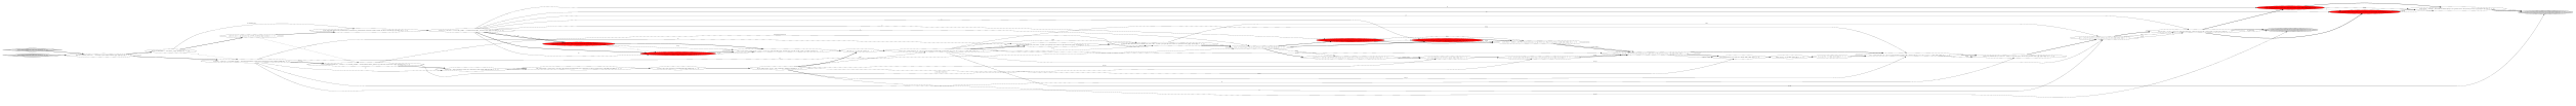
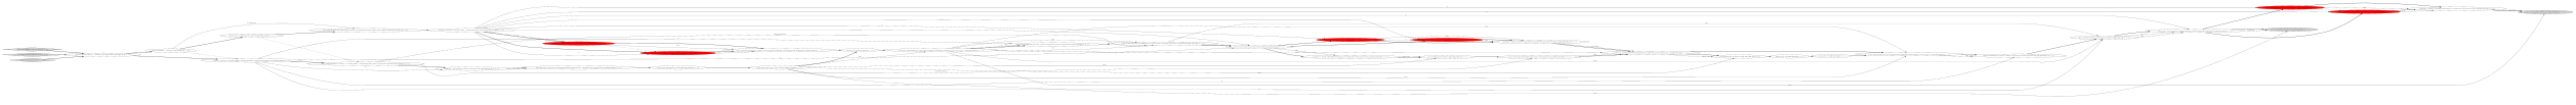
  digraph {
    rankdir=LR
    fontname="Liberation Sans"
    node [fillcolor=white shape=ellipse style=filled fontname="Liberation Sans"]
    edge [style=solid fontname="Liberation Sans"]
    n1 [label="contentStore = OBJECT_MAPPER.readValue(body,new TypeReference<Map<String,String>>(){})@@@17@@@['0', '0', '1']"]
    n2 [label="Assert.assertEquals(contentStore,map1)@@@20@@@['0', '0', '1']"]
    n3 [fillcolor=red label="body = get(uri,null,Response.Status.OK.getStatusCode(),true)@@@26@@@['0', '1', '0']"]
    n4 [label="contentStore = OBJECT_MAPPER.readValue(body,new TypeReference<Map<String,String>>(){})@@@27@@@['1', '1', '0']"]
    n5 [label="Map<String,String> map1 = new HashMap<>()@@@11@@@['0', '0', '1']"]
    n6 [label="Entity entity = Entity.entity(OBJECT_MAPPER.writeValueAsString(map1),MediaType.APPLICATION_JSON_TYPE)@@@13@@@['1', '1', '1']"]
    n7 [label="map1.put(\"k1\",\"v1\")@@@12@@@['1', '1', '1']"]
    n8 [label="entity = Entity.entity(OBJECT_MAPPER.writeValueAsString(map1),MediaType.APPLICATION_JSON_TYPE)@@@28@@@['1', '1', '1']"]
    n9 [label="Assert.assertEquals(contentStore,map1)@@@25@@@['0', '0', '1']"]
    n10 [fillcolor=lightgray label="Assert.assertEquals(contentStore,map1)@@@34@@@['0', '0', '1']"]
    n11 [label="System.out.println(\"Start test :\" + TestHelper.getTestMethodName())@@@3@@@['1', '1', '1']"]
    n12 [label="String workflowName = \"Workflow_0\"@@@4@@@['1', '1', '0']"]
    n13 [label="String uri = \"clusters/\" + CLUSTER_NAME + \"/workflows/Workflow_0/jobs/Job_0/tasks/0/userContent\"@@@4@@@['0', '0', '1']"]
    n14 [label="driver.pollForWorkflowState(workflowName,TaskState.IN_PROGRESS,TaskState.COMPLETED,TaskState.FAILED)@@@6@@@['1', '1', '0']"]
    n15 [label="String uri = \"clusters/\" + CLUSTER_NAME + \"/workflows/Workflow_0/userContent\"@@@7@@@['1', '1', '0']"]
    n16 [fillcolor=lightgray label="Assert.assertEquals(contentStore,map1)@@@30@@@['1', '1', '0']"]
    n17 [label="body = get(uri,Response.Status.OK.getStatusCode(),true)@@@30@@@['1', '1', '1']"]
    n18 [label="contentStore = OBJECT_MAPPER.readValue(body,new TypeReference<Map<String,String>>(){})@@@31@@@['1', '1', '1']"]
    n19 [label="post(uri,ImmutableMap.of(\"command\",\"update\"),entity,Response.Status.OK.getStatusCode())@@@14@@@['1', '1', '1']"]
    n20 [label="post(uriTaskDoesNotExist,ImmutableMap.of(\"command\",\"update\"),entity,Response.Status.OK.getStatusCode())@@@15@@@['1', '1', '1']"]
    n21 [label="Assert.assertTrue(contentStore.isEmpty())@@@10@@@['0', '0', '1']"]
    n22 [label="TaskDriver driver = getTaskDriver(CLUSTER_NAME)@@@5@@@['1', '1', '0']"]
    n23 [label="String body = get(uri,Response.Status.OK.getStatusCode(),true)@@@6@@@['0', '0', '1']"]
    n24 [label="Map<String,String> contentStore = OBJECT_MAPPER.readValue(body,new TypeReference<Map<String,String>>(){})@@@7@@@['0', '0', '1']"]
    n25 [label="body = get(uri,Response.Status.OK.getStatusCode(),true)@@@16@@@['1', '1', '1']"]
    n26 [fillcolor=red label="String body = get(uri,Response.Status.OK.getStatusCode(),true)@@@8@@@['1', '0', '0']"]
    n27 [fillcolor=red label="String body = get(uri,null,Response.Status.OK.getStatusCode(),true)@@@8@@@['0', '1', '0']"]
    n28 [fillcolor=red label="body = get(uri,null,Response.Status.OK.getStatusCode(),true)@@@17@@@['0', '1', '0']"]
    n29 [fillcolor=red label="body = get(uri,Response.Status.OK.getStatusCode(),true)@@@17@@@['1', '0', '0']"]
    n30 [fillcolor=red label="body = get(uri,Response.Status.OK.getStatusCode(),true)@@@26@@@['1', '0', '0']"]
    n31 [label="post(uri,ImmutableMap.of(\"command\",\"update\"),entity,Response.Status.OK.getStatusCode())@@@29@@@['1', '1', '1']"]
    n32 [fillcolor=lightgray label="testGetAndUpdateWorkflowContentStore['0', '1', '0']" shape=diamond]
    n33 [label="map1.put(\"k1\",\"v2\")@@@26@@@['0', '0', '1']"]
    n34 [label="map1.put(\"k2\",\"v2\")@@@27@@@['0', '0', '1']"]
    n35 [label="String uriTaskDoesNotExist = \"clusters/\" + CLUSTER_NAME + \"/workflows/Workflow_0/jobs/Job_0/tasks/xxx/userContent\"@@@5@@@['0', '0', '1']"]
    n36 [label="Map<String,String> contentStore = OBJECT_MAPPER.readValue(body,new TypeReference<Map<String,String>>(){})@@@9@@@['1', '1', '0']"]
    n37 [label="contentStore = OBJECT_MAPPER.readValue(body,new TypeReference<Map<String,String>>(){})@@@22@@@['1', '1', '1']"]
    n38 [label="contentStore = OBJECT_MAPPER.readValue(body,new TypeReference<Map<String,String>>(){})@@@18@@@['1', '1', '0']"]
    n39 [fillcolor=lightgray label="testGetAndUpdateWorkflowContentStore['1', '0', '0']" shape=diamond]
+   n40 [fillcolor=lightgray label="testGetAddTaskUserContent['0', '0', '1']" shape=diamond]
    n41 [label="body = get(uriTaskDoesNotExist,Response.Status.OK.getStatusCode(),true)@@@21@@@['0', '0', '1']"]
    n1 -> n2 [style=bold]
    n1 -> n2 [label=contentStore]
    n2 -> n41 [style=bold]
    n3 -> n4 [label=body]
    n3 -> n4 [style=bold]
    n4 -> n16 [label=contentStore]
    n4 -> n16 [style=bold]
    n5 -> n2 [label=map1]
    n5 -> n6 [label=map1]
    n5 -> n7 [style=bold]
    n5 -> n8 [label=map1]
    n5 -> n9 [label=map1]
    n5 -> n10 [label=map1]
    n6 -> n8 [label=entity]
    n6 -> n16 [label=map1]
    n6 -> n17 [label=map1]
    n6 -> n19 [label=entity]
    n6 -> n19 [style=bold]
    n6 -> n20 [label=entity]
    n6 -> n20 [label=map1]
    n6 -> n37 [label=map1]
    n7 -> n6 [style=bold]
    n8 -> n31 [label=entity]
    n8 -> n31 [style=bold]
    n9 -> n33 [style=bold]
    n11 -> n12 [style=bold]
    n11 -> n13 [style=bold]
    n12 -> n13 [label=0 style=dashed]
    n12 -> n14 [label=workflowName]
    n12 -> n22 [style=bold]
    n13 -> n17 [label=uri]
    n13 -> n19 [label=uri]
    n13 -> n23 [label=uri]
    n13 -> n25 [label=uri]
    n13 -> n31 [label=uri]
    n13 -> n35 [style=bold]
    n14 -> n15 [style=bold]
    n15 -> n3 [label=uri]
    n15 -> n18 [label=uri]
    n15 -> n25 [label=uri]
    n15 -> n26 [label=uri]
    n15 -> n26 [style=bold]
    n15 -> n27 [label=uri]
    n15 -> n27 [style=bold]
    n15 -> n28 [label=uri]
    n15 -> n29 [label=uri]
    n15 -> n30 [label=uri]
    n17 -> n18 [style=bold]
    n17 -> n18 [label=body]
    n17 -> n18 [label=entity]
    n18 -> n3 [style=bold]
    n18 -> n10 [label=contentStore]
    n18 -> n10 [style=bold]
    n18 -> n30 [style=bold]
    n19 -> n20 [style=bold]
    n20 -> n17 [label=entity]
    n20 -> n25 [label=entity]
    n20 -> n25 [style=bold]
    n21 -> n5 [style=bold]
    n22 -> n14 [style=bold]
    n22 -> n35 [label=0 style=dashed]
    n23 -> n24 [label=body]
    n23 -> n24 [style=bold]
    n24 -> n21 [style=bold]
    n25 -> n1 [label=body]
    n25 -> n1 [style=bold]
    n25 -> n28 [style=bold]
    n25 -> n29 [style=bold]
    n26 -> n27 [label=0 style=dashed]
    n26 -> n36 [label=body]
    n26 -> n36 [style=bold]
    n27 -> n36 [label=body]
    n27 -> n36 [style=bold]
    n28 -> n38 [label=body]
    n28 -> n38 [style=bold]
    n29 -> n28 [label=0 style=dashed]
    n29 -> n38 [style=bold]
    n29 -> n38 [label=body]
    n30 -> n3 [label=0 style=dashed]
    n30 -> n4 [style=bold]
    n30 -> n4 [label=body]
    n31 -> n17 [style=bold]
    n32 -> n11 [style=bold]
    n33 -> n34 [style=bold]
    n34 -> n8 [style=bold]
    n35 -> n20 [label=uriTaskDoesNotExist]
    n35 -> n23 [style=bold]
    n35 -> n41 [label=uriTaskDoesNotExist]
    n36 -> n7 [style=bold]
    n37 -> n8 [style=bold]
    n37 -> n9 [style=bold]
    n37 -> n9 [label=contentStore]
    n38 -> n37 [label=contentStore]
    n38 -> n37 [style=bold]
    n39 -> n11 [style=bold]
+   n40 -> n11 [style=bold]
    n41 -> n37 [label=body]
    n41 -> n37 [style=bold]
  }
